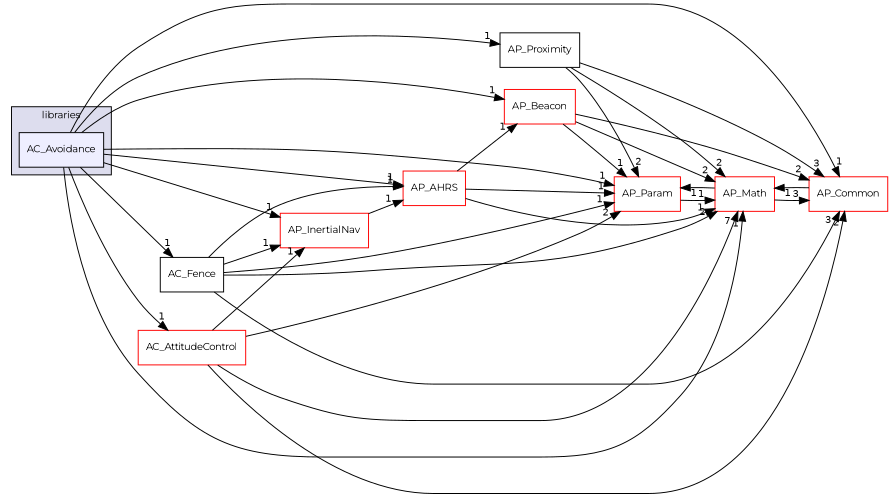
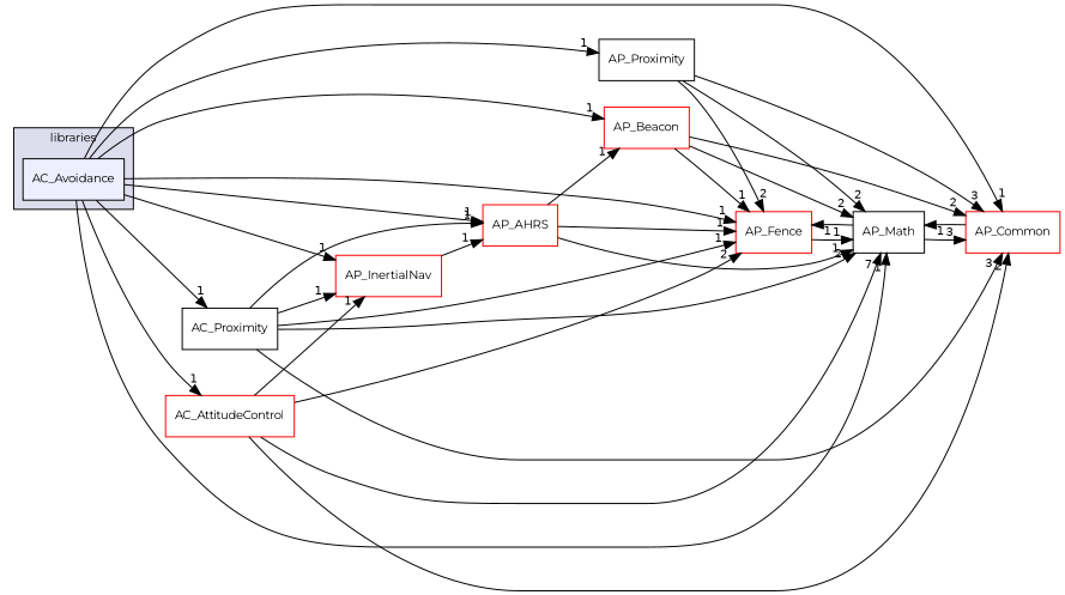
  digraph {
    compound=true
    fontname=Montserrat
    rankdir=LR
    node [fillcolor=white fontname=Montserrat fontsize=10 shape=box style=filled color=red]
    edge [fontname=Montserrat headlabel=1 labeldistance=1.5 labelfontname=Helvetica labelfontsize=10]
    n1 [fillcolor="#eeeeff" label=AC_Avoidance pencolor=black color=""]
    n2 [label=AP_AHRS]
-   n3 [label=AC_Fence fillcolor="" style="" color=""]
+   n3 [label=AC_Proximity fillcolor="" style="" color=""]
    n4 [label=AP_InertialNav fillcolor="" style=""]
-   n5 [label=AP_Param]
+   n5 [label=AP_Fence]
    n6 [label=AP_Proximity fillcolor="" style="" color=""]
    n7 [label=AC_AttitudeControl fillcolor="" style=""]
    n8 [label=AP_Beacon]
-   n9 [label=AP_Math]
+   n9 [color=black label=AP_Math]
    n10 [label=AP_Common]
    subgraph cluster_1 {
      bgcolor="#ddddee"
      fontsize=10
      label=libraries
      pencolor=black
      n1
    }
    n1 -> n2
    n1 -> n3
    n1 -> n4
    n1 -> n5
    n1 -> n6
    n1 -> n7
    n1 -> n8
    n1 -> n9
    n1 -> n10
    n2 -> n5
    n2 -> n8
    n2 -> n9
    n3 -> n2
    n3 -> n4
    n3 -> n5
    n3 -> n9 [headlabel=2]
    n3 -> n10 [headlabel=3]
    n4 -> n2
    n5 -> n9
    n6 -> n5 [headlabel=2]
    n6 -> n9 [headlabel=2]
    n6 -> n10 [headlabel=3]
    n7 -> n4
    n7 -> n5 [headlabel=2]
    n7 -> n9 [headlabel=7]
    n7 -> n10 [headlabel=2]
    n8 -> n5
    n8 -> n9 [headlabel=2]
    n8 -> n10 [headlabel=2]
    n9 -> n5
    n9 -> n10 [headlabel=3]
    n10 -> n9
  }
